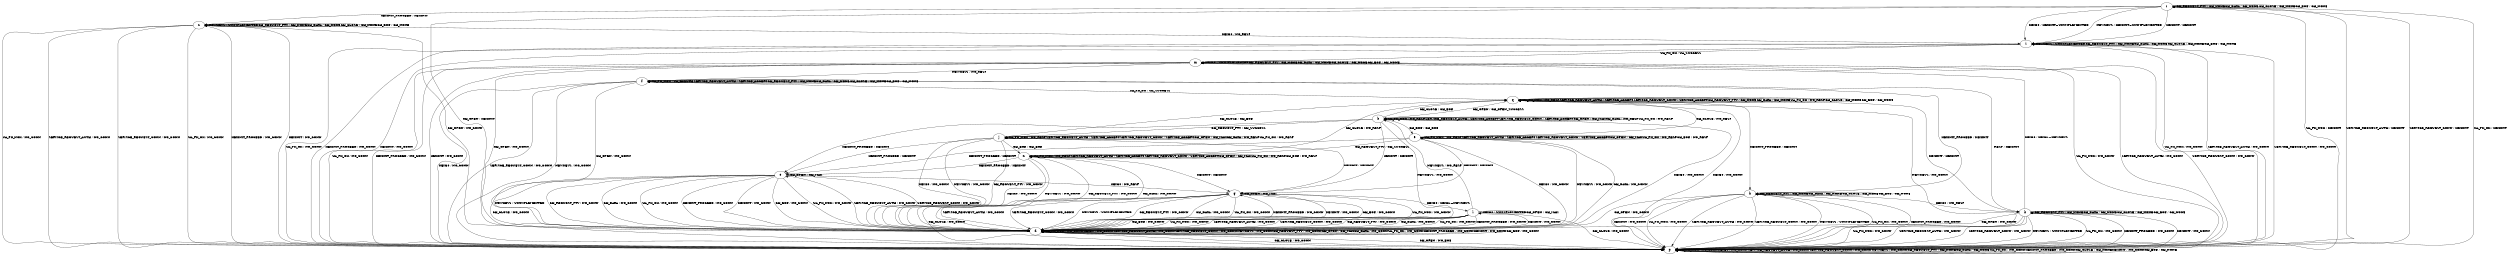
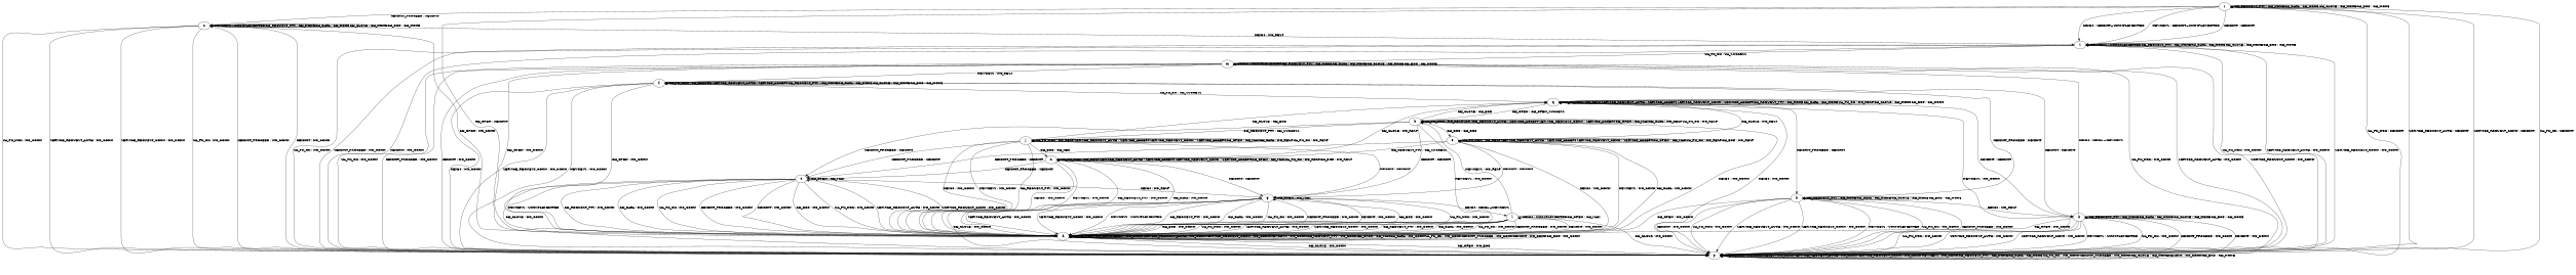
  digraph {
    "Incoming time"=0.046920061111450195
    "Outgoing time"=0.10368490219116211
    Output="{'States': 18, 'Transitions': 222, 'Filename': '../results/ssh/DropBear-DropBear-yices-4.dot'}"
    Reference="{'States': 18, 'Transitions': 222, 'Filename': '../subjects/ssh/DropBear.dot'}"
    Solver=yices
    Updated="{'States': 18, 'Transitions': 222, 'Filename': '../subjects/ssh/DropBear.dot'}"
    "f-measure"=1.0
    precision=1.0
    recall=1.0
    r
    d
    c
    i
    p
    m
    b
    e
    g
    j
    o
    q
    n
    l
    h
    k
    f
    r -> r [label="CH_REQUEST_PTY / CH_NONE"]
    r -> r [label="CH_DATA / CH_NONE"]
    r -> r [label="CH_CLOSE / CH_NONE"]
    r -> r [label="CH_EOF / CH_NONE"]
    r -> d [label="CH_OPEN / KEXINIT"]
    r -> c [label="KEXINIT_PROCEED / KEXINIT"]
    r -> i [label="KEX30 / KEXINIT+UNIMPLEMENTED"]
    r -> i [label="NEWKEYS / KEXINIT+UNIMPLEMENTED"]
    r -> i [label="KEXINIT / KEXINIT"]
    r -> p [label="UA_PK_NOK / KEXINIT"]
    r -> p [label="SERVICE_REQUEST_AUTH / KEXINIT"]
    r -> p [label="SERVICE_REQUEST_CONN / KEXINIT"]
    r -> p [label="UA_PK_OK / KEXINIT"]
    d -> d [label="UA_PK_NOK / NO_CONN"]
    d -> d [label="KEX30 / NO_CONN"]
    d -> d [label="SERVICE_REQUEST_AUTH / NO_CONN"]
    d -> d [label="SERVICE_REQUEST_CONN / NO_CONN"]
    d -> d [label="NEWKEYS / NO_CONN"]
    d -> d [label="CH_REQUEST_PTY / NO_CONN"]
    d -> d [label="CH_OPEN / CH_MAX"]
    d -> d [label="CH_DATA / NO_CONN"]
    d -> d [label="UA_PK_OK / NO_CONN"]
    d -> d [label="KEXINIT_PROCEED / NO_CONN"]
    d -> d [label="KEXINIT / NO_CONN"]
    d -> d [label="CH_EOF / NO_CONN"]
    d -> p [label="CH_CLOSE / NO_CONN"]
    c -> d [label="CH_OPEN / NO_CONN"]
    c -> c [label="NEWKEYS / UNIMPLEMENTED"]
    c -> c [label="CH_REQUEST_PTY / CH_NONE"]
    c -> c [label="CH_DATA / CH_NONE"]
    c -> c [label="CH_CLOSE / CH_NONE"]
    c -> c [label="CH_EOF / CH_NONE"]
    c -> i [label="KEX30 / NO_RESP"]
    c -> p [label="UA_PK_NOK / NO_CONN"]
    c -> p [label="SERVICE_REQUEST_AUTH / NO_CONN"]
    c -> p [label="SERVICE_REQUEST_CONN / NO_CONN"]
    c -> p [label="UA_PK_OK / NO_CONN"]
    c -> p [label="KEXINIT_PROCEED / NO_CONN"]
    c -> p [label="KEXINIT / NO_CONN"]
    i -> i [label="NEWKEYS / UNIMPLEMENTED"]
    i -> i [label="CH_REQUEST_PTY / CH_NONE"]
    i -> i [label="CH_DATA / CH_NONE"]
    i -> i [label="CH_CLOSE / CH_NONE"]
    i -> i [label="CH_EOF / CH_NONE"]
    i -> p [label="UA_PK_NOK / NO_CONN"]
    i -> p [label="SERVICE_REQUEST_AUTH / NO_CONN"]
    i -> p [label="SERVICE_REQUEST_CONN / NO_CONN"]
    i -> p [label="UA_PK_OK / NO_CONN"]
    i -> p [label="KEXINIT_PROCEED / NO_CONN"]
    i -> p [label="KEXINIT / NO_CONN"]
    i -> m [label="UA_PK_OK / UA_SUCCESS"]
    p -> d [label="CH_OPEN / NO_EOF"]
    p -> p [label="UA_PK_NOK / NO_CONN"]
    p -> p [label="KEX30 / NO_CONN"]
    p -> p [label="SERVICE_REQUEST_AUTH / NO_CONN"]
    p -> p [label="SERVICE_REQUEST_CONN / NO_CONN"]
    p -> p [label="NEWKEYS / NO_CONN"]
    p -> p [label="CH_REQUEST_PTY / CH_NONE"]
    p -> p [label="CH_DATA / CH_NONE"]
    p -> p [label="UA_PK_OK / NO_CONN"]
    p -> p [label="KEXINIT_PROCEED / NO_CONN"]
    p -> p [label="CH_CLOSE / CH_NONE"]
    p -> p [label="KEXINIT / NO_CONN"]
    p -> p [label="CH_EOF / CH_NONE"]
    m -> d [label="CH_OPEN / NO_CONN"]
    m -> p [label="UA_PK_NOK / NO_CONN"]
    m -> p [label="SERVICE_REQUEST_AUTH / NO_CONN"]
    m -> p [label="SERVICE_REQUEST_CONN / NO_CONN"]
    m -> p [label="UA_PK_OK / NO_CONN"]
    m -> p [label="KEXINIT_PROCEED / NO_CONN"]
    m -> p [label="KEXINIT / NO_CONN"]
    m -> m [label="KEX30 / UNIMPLEMENTED"]
    m -> m [label="CH_REQUEST_PTY / CH_NONE"]
    m -> m [label="CH_DATA / CH_NONE"]
    m -> m [label="CH_CLOSE / CH_NONE"]
    m -> m [label="CH_EOF / CH_NONE"]
    m -> f [label="NEWKEYS / NO_RESP"]
    b -> d [label="KEX30 / NO_CONN"]
    b -> d [label="NEWKEYS / NO_CONN"]
    b -> b [label="UA_PK_NOK / NO_RESP"]
    b -> b [label="SERVICE_REQUEST_AUTH / SERVICE_ACCEPT"]
    b -> b [label="SERVICE_REQUEST_CONN / SERVICE_ACCEPT"]
    b -> b [label="CH_OPEN / CH_MAX"]
    b -> b [label="CH_DATA / NO_RESP"]
    b -> b [label="UA_PK_OK / NO_RESP"]
    b -> e [label="CH_EOF / CH_EOF"]
    b -> g [label="KEXINIT / KEXINIT"]
    b -> j [label="CH_REQUEST_PTY / CH_SUCCESS"]
    b -> o [label="KEXINIT_PROCEED / KEXINIT"]
    b -> q [label="CH_CLOSE / CH_EOF"]
    e -> d [label="KEX30 / NO_CONN"]
    e -> d [label="NEWKEYS / NO_CONN"]
    e -> d [label="CH_DATA / NO_CONN"]
    e -> e [label="UA_PK_NOK / NO_RESP"]
    e -> e [label="SERVICE_REQUEST_AUTH / SERVICE_ACCEPT"]
    e -> e [label="SERVICE_REQUEST_CONN / SERVICE_ACCEPT"]
    e -> e [label="CH_OPEN / CH_MAX"]
    e -> e [label="UA_PK_OK / NO_RESP"]
    e -> e [label="CH_EOF / NO_RESP"]
    e -> g [label="KEXINIT / KEXINIT"]
    e -> o [label="KEXINIT_PROCEED / KEXINIT"]
    e -> q [label="CH_CLOSE / NO_RESP"]
    e -> n [label="CH_REQUEST_PTY / CH_SUCCESS"]
    g -> d [label="UA_PK_NOK / NO_CONN"]
    g -> d [label="SERVICE_REQUEST_AUTH / NO_CONN"]
    g -> d [label="SERVICE_REQUEST_CONN / NO_CONN"]
    g -> d [label="NEWKEYS / UNIMPLEMENTED"]
    g -> d [label="CH_REQUEST_PTY / NO_CONN"]
    g -> d [label="CH_DATA / NO_CONN"]
    g -> d [label="UA_PK_OK / NO_CONN"]
    g -> d [label="KEXINIT_PROCEED / NO_CONN"]
    g -> d [label="KEXINIT / NO_CONN"]
    g -> d [label="CH_EOF / NO_CONN"]
    g -> p [label="CH_CLOSE / NO_CONN"]
    g -> g [label="CH_OPEN / CH_MAX"]
    g -> l [label="KEX30 / KEX31+NEWKEYS"]
    j -> d [label="KEX30 / NO_CONN"]
    j -> d [label="NEWKEYS / NO_CONN"]
    j -> d [label="CH_REQUEST_PTY / NO_CONN"]
    j -> g [label="KEXINIT / KEXINIT"]
    j -> j [label="UA_PK_NOK / NO_RESP"]
    j -> j [label="SERVICE_REQUEST_AUTH / SERVICE_ACCEPT"]
    j -> j [label="SERVICE_REQUEST_CONN / SERVICE_ACCEPT"]
    j -> j [label="CH_OPEN / CH_MAX"]
    j -> j [label="CH_DATA / NO_RESP"]
    j -> j [label="UA_PK_OK / NO_RESP"]
    j -> o [label="KEXINIT_PROCEED / KEXINIT"]
    j -> q [label="CH_CLOSE / CH_EOF"]
-   j -> n [label="CH_EOF / CH_EOF"]
+   j -> n [label="CH_EOF / CH_KEX"]
    o -> d [label="UA_PK_NOK / NO_CONN"]
    o -> d [label="SERVICE_REQUEST_AUTH / NO_CONN"]
    o -> d [label="SERVICE_REQUEST_CONN / NO_CONN"]
    o -> d [label="NEWKEYS / UNIMPLEMENTED"]
    o -> d [label="CH_REQUEST_PTY / NO_CONN"]
    o -> d [label="CH_DATA / NO_CONN"]
    o -> d [label="UA_PK_OK / NO_CONN"]
    o -> d [label="KEXINIT_PROCEED / NO_CONN"]
    o -> d [label="KEXINIT / NO_CONN"]
    o -> d [label="CH_EOF / NO_CONN"]
    o -> p [label="CH_CLOSE / NO_CONN"]
    o -> g [label="KEX30 / NO_RESP"]
    o -> o [label="CH_OPEN / CH_MAX"]
    q -> p [label="KEX30 / NO_CONN"]
    q -> p [label="NEWKEYS / NO_CONN"]
    q -> b [label="CH_OPEN / CH_OPEN_SUCCESS"]
    q -> q [label="UA_PK_NOK / NO_RESP"]
    q -> q [label="SERVICE_REQUEST_AUTH / SERVICE_ACCEPT"]
    q -> q [label="SERVICE_REQUEST_CONN / SERVICE_ACCEPT"]
    q -> q [label="CH_REQUEST_PTY / CH_NONE"]
    q -> q [label="CH_DATA / CH_NONE"]
    q -> q [label="UA_PK_OK / NO_RESP"]
    q -> q [label="CH_CLOSE / CH_NONE"]
    q -> q [label="CH_EOF / CH_NONE"]
    q -> h [label="KEXINIT_PROCEED / KEXINIT"]
    q -> k [label="KEXINIT / KEXINIT"]
    n -> d [label="KEX30 / NO_CONN"]
    n -> d [label="NEWKEYS / NO_CONN"]
    n -> d [label="CH_REQUEST_PTY / NO_CONN"]
    n -> d [label="CH_DATA / NO_CONN"]
    n -> g [label="KEXINIT / KEXINIT"]
    n -> o [label="KEXINIT_PROCEED / KEXINIT"]
    n -> q [label="CH_CLOSE / NO_RESP"]
    n -> n [label="UA_PK_NOK / NO_RESP"]
    n -> n [label="SERVICE_REQUEST_AUTH / SERVICE_ACCEPT"]
    n -> n [label="SERVICE_REQUEST_CONN / SERVICE_ACCEPT"]
    n -> n [label="CH_OPEN / CH_MAX"]
    n -> n [label="UA_PK_OK / NO_RESP"]
    n -> n [label="CH_EOF / NO_RESP"]
    l -> d [label="UA_PK_NOK / NO_CONN"]
    l -> d [label="SERVICE_REQUEST_AUTH / NO_CONN"]
    l -> d [label="SERVICE_REQUEST_CONN / NO_CONN"]
    l -> d [label="CH_REQUEST_PTY / NO_CONN"]
    l -> d [label="CH_DATA / NO_CONN"]
    l -> d [label="UA_PK_OK / NO_CONN"]
    l -> d [label="KEXINIT_PROCEED / NO_CONN"]
    l -> d [label="KEXINIT / NO_CONN"]
    l -> d [label="CH_EOF / NO_CONN"]
    l -> p [label="CH_CLOSE / NO_CONN"]
    l -> b [label="NEWKEYS / NO_RESP"]
    l -> l [label="KEX30 / UNIMPLEMENTED"]
    l -> l [label="CH_OPEN / CH_MAX"]
    h -> d [label="CH_OPEN / NO_CONN"]
    h -> p [label="UA_PK_NOK / NO_CONN"]
    h -> p [label="SERVICE_REQUEST_AUTH / NO_CONN"]
    h -> p [label="SERVICE_REQUEST_CONN / NO_CONN"]
    h -> p [label="NEWKEYS / UNIMPLEMENTED"]
    h -> p [label="UA_PK_OK / NO_CONN"]
    h -> p [label="KEXINIT_PROCEED / NO_CONN"]
    h -> p [label="KEXINIT / NO_CONN"]
    h -> h [label="CH_REQUEST_PTY / CH_NONE"]
    h -> h [label="CH_DATA / CH_NONE"]
    h -> h [label="CH_CLOSE / CH_NONE"]
    h -> h [label="CH_EOF / CH_NONE"]
    h -> k [label="KEX30 / NO_RESP"]
    k -> d [label="CH_OPEN / NO_CONN"]
    k -> p [label="UA_PK_NOK / NO_CONN"]
    k -> p [label="SERVICE_REQUEST_AUTH / NO_CONN"]
    k -> p [label="SERVICE_REQUEST_CONN / NO_CONN"]
    k -> p [label="NEWKEYS / UNIMPLEMENTED"]
    k -> p [label="UA_PK_OK / NO_CONN"]
    k -> p [label="KEXINIT_PROCEED / NO_CONN"]
    k -> p [label="KEXINIT / NO_CONN"]
    k -> m [label="KEX30 / KEX31+NEWKEYS"]
    k -> k [label="CH_REQUEST_PTY / CH_NONE"]
    k -> k [label="CH_DATA / CH_NONE"]
    k -> k [label="CH_CLOSE / CH_NONE"]
    k -> k [label="CH_EOF / CH_NONE"]
    f -> d [label="CH_OPEN / NO_CONN"]
    f -> p [label="KEX30 / NO_CONN"]
    f -> p [label="SERVICE_REQUEST_CONN / NO_CONN"]
    f -> p [label="NEWKEYS / NO_CONN"]
    f -> q [label="UA_PK_OK / UA_SUCCESS"]
    f -> h [label="KEXINIT_PROCEED / KEXINIT"]
-   f -> k [label="RESP / KEXINIT"]
+   f -> k [label="KEXINIT / KEXINIT"]
    f -> f [label="UA_PK_NOK / UA_FAILURE"]
    f -> f [label="SERVICE_REQUEST_AUTH / SERVICE_ACCEPT"]
    f -> f [label="CH_REQUEST_PTY / CH_NONE"]
    f -> f [label="CH_DATA / CH_NONE"]
    f -> f [label="CH_CLOSE / CH_NONE"]
    f -> f [label="CH_EOF / CH_NONE"]
  }
